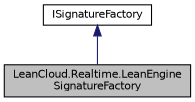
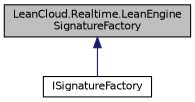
  digraph {
    node [color=black fontname=Helvetica fontsize=10 shape=record style=filled]
    n1 [fillcolor=grey75 fontcolor=black height=0.2 label="LeanCloud.Realtime.LeanEngine\lSignatureFactory" width=0.4]
    n2 [fillcolor=white height=0.2 label=ISignatureFactory width=0.4]
-   n2 -> n1 [color=midnightblue dir=back fontname=Helvetica fontsize=10 labelfontname=Helvetica labelfontsize=10 style=solid]
+   n1 -> n2 [color=midnightblue dir=back fontname=Helvetica fontsize=10 labelfontname=Helvetica labelfontsize=10 style=solid]
  }
